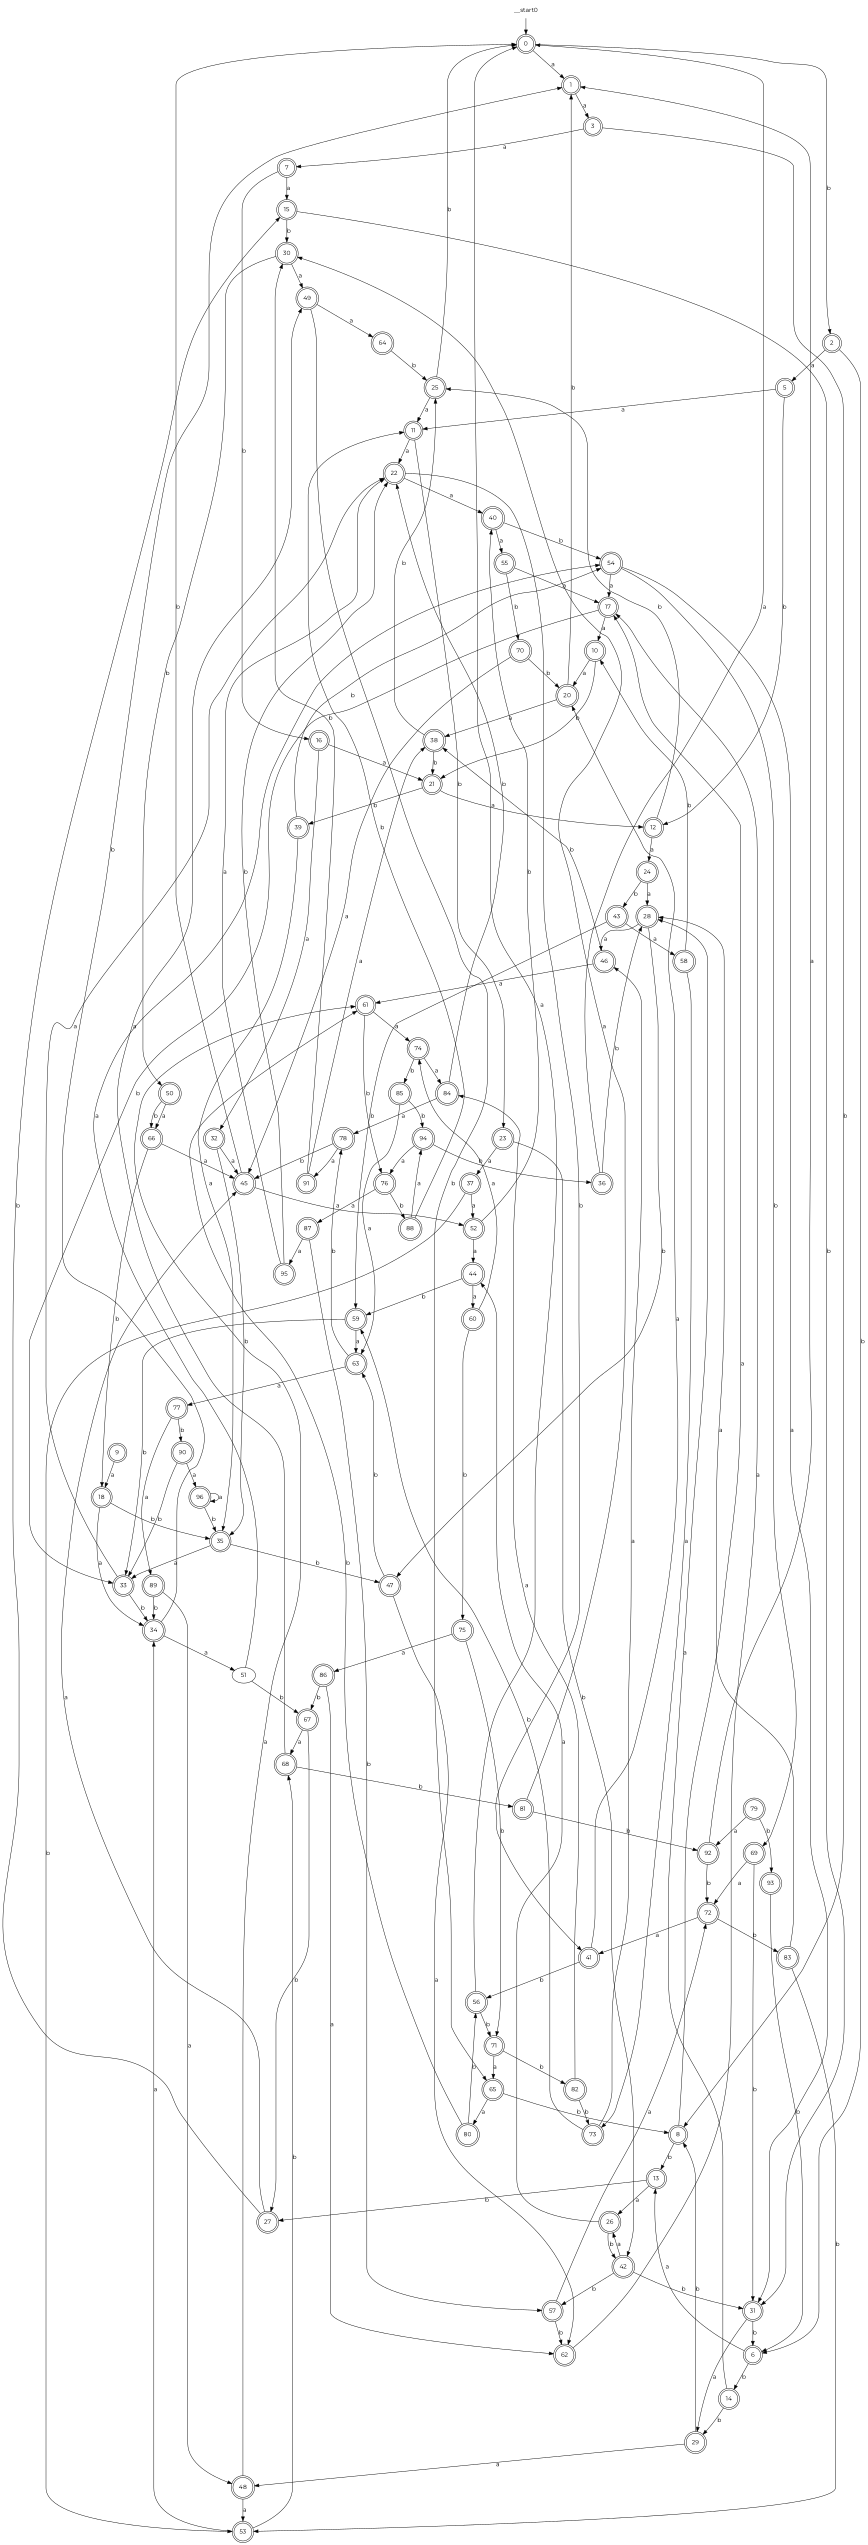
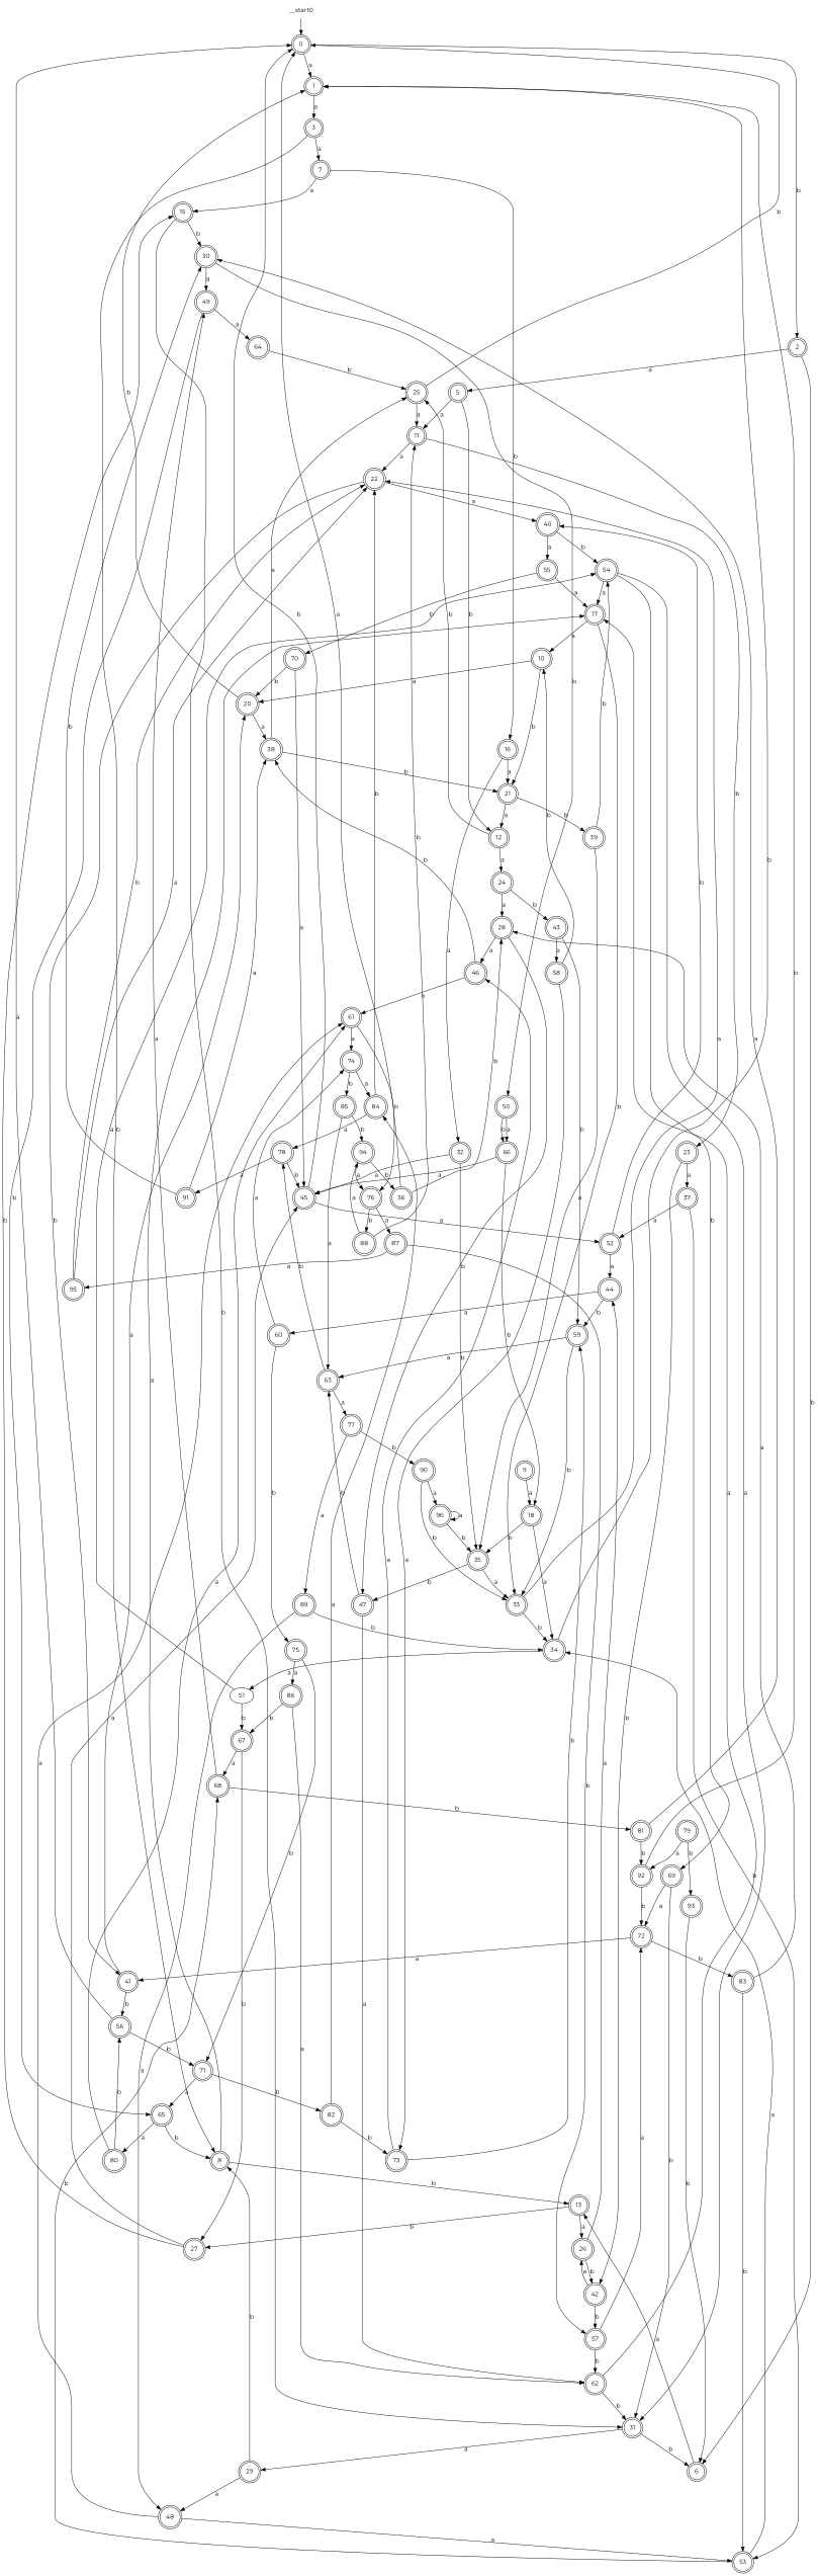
  digraph {
    fontname=Montserrat
    node [fontname=Montserrat shape=doublecircle]
    edge [fontname=Montserrat]
    __start0 [shape=none]
    0
    1
    2
    3
    5
    6
    7
    8
    11
    12
    13
-   14
    15
    16
    17
    9
    18
    10
    20
    21
    22
    23
    24
    25
    26
    27
    28
    29
    30
    31
    32
    33
    34
    35
    38
    39
    40
    41
    37
    42
    43
    44
    45
    46
    47
    48
    49
    50
    51 [shape=""]
    36
    52
    53
    54
    55
    56
    57
    58
    59
    60
    61
    62
    63
    64
    65
    66
    67
    68
    69
    70
    71
    72
    73
    74
    75
    76
    77
    78
    80
    81
    82
    83
    84
    85
    86
    87
    88
    89
    90
    91
    79
    92
    93
    94
    95
    96
    __start0 -> 0
    0 -> 1 [label=a]
    0 -> 2 [label=b]
    1 -> 3 [label=a]
    2 -> 5 [label=a]
    2 -> 6 [label=b]
    3 -> 7 [label=a]
    3 -> 8 [label=b]
    5 -> 11 [label=a]
    5 -> 12 [label=b]
    6 -> 13 [label=a]
-   6 -> 14 [label=b]
    7 -> 15 [label=a]
    7 -> 16 [label=b]
    8 -> 13 [label=b]
    8 -> 17 [label=a]
    11 -> 22 [label=a]
    11 -> 23 [label=b]
    12 -> 24 [label=a]
    12 -> 25 [label=b]
    13 -> 26 [label=a]
    13 -> 27 [label=b]
-   14 -> 28 [label=a]
-   14 -> 29 [label=b]
    15 -> 30 [label=b]
    15 -> 31 [label=b]
    16 -> 21 [label=a]
    16 -> 32 [label=a]
    17 -> 10 [label=a]
    17 -> 33 [label=b]
    9 -> 18 [label=a]
    18 -> 34 [label=a]
    18 -> 35 [label=b]
    10 -> 20 [label=a]
    10 -> 21 [label=b]
    20 -> 1 [label=b]
    20 -> 38 [label=a]
    21 -> 12 [label=a]
    21 -> 39 [label=b]
    22 -> 40 [label=a]
    22 -> 41 [label=b]
    23 -> 37 [label=a]
    23 -> 42 [label=b]
    24 -> 28 [label=a]
    24 -> 43 [label=b]
    25 -> 0 [label=b]
    25 -> 11 [label=a]
    26 -> 42 [label=b]
    26 -> 44 [label=a]
    27 -> 15 [label=b]
    27 -> 45 [label=a]
    28 -> 46 [label=a]
    28 -> 47 [label=b]
    29 -> 8 [label=b]
    29 -> 48 [label=a]
    30 -> 49 [label=a]
    30 -> 50 [label=b]
    31 -> 6 [label=b]
    31 -> 29 [label=a]
    32 -> 35 [label=b]
    32 -> 45 [label=a]
    33 -> 22 [label=a]
    33 -> 34 [label=b]
    34 -> 1 [label=b]
    34 -> 51 [label=a]
    35 -> 33 [label=a]
    35 -> 47 [label=b]
    38 -> 21 [label=b]
-   38 -> 25 [label=b]
+   38 -> 25 [label=a]
    39 -> 35 [label=a]
    39 -> 54 [label=b]
    40 -> 54 [label=b]
    40 -> 55 [label=a]
    41 -> 20 [label=a]
    41 -> 56 [label=b]
    37 -> 52 [label=a]
    37 -> 53 [label=b]
    42 -> 26 [label=a]
    42 -> 57 [label=b]
    43 -> 58 [label=a]
    43 -> 59 [label=b]
    44 -> 59 [label=b]
    44 -> 60 [label=a]
    45 -> 0 [label=b]
    45 -> 52 [label=a]
    46 -> 38 [label=b]
    46 -> 61 [label=a]
    47 -> 62 [label=a]
    47 -> 63 [label=b]
    48 -> 53 [label=a]
    48 -> 61 [label=a]
    49 -> 64 [label=a]
    49 -> 65 [label=b]
    50 -> 66 [label=a]
    50 -> 66 [label=b]
    51 -> 54 [label=a]
    51 -> 67 [label=b]
    36 -> 0 [label=a]
    36 -> 28 [label=b]
    52 -> 40 [label=b]
    52 -> 44 [label=a]
    53 -> 34 [label=a]
    53 -> 68 [label=b]
    54 -> 17 [label=a]
    54 -> 31 [label=a]
    54 -> 69 [label=b]
    55 -> 17 [label=a]
    55 -> 70 [label=b]
    56 -> 0 [label=a]
    56 -> 71 [label=b]
    57 -> 62 [label=b]
    57 -> 72 [label=a]
    58 -> 10 [label=b]
    58 -> 73 [label=a]
    59 -> 33 [label=b]
    59 -> 63 [label=a]
    60 -> 74 [label=a]
    60 -> 75 [label=b]
    61 -> 74 [label=a]
    61 -> 76 [label=b]
    62 -> 17 [label=a]
-   42 -> 31 [label=b]
+   62 -> 31 [label=b]
    63 -> 77 [label=a]
    63 -> 78 [label=b]
    64 -> 25 [label=b]
    65 -> 8 [label=b]
    65 -> 80 [label=a]
    66 -> 18 [label=b]
    66 -> 45 [label=a]
    67 -> 27 [label=b]
    67 -> 68 [label=a]
    68 -> 49 [label=a]
    68 -> 81 [label=b]
    69 -> 31 [label=b]
    69 -> 72 [label=a]
    70 -> 20 [label=b]
    70 -> 45 [label=a]
    71 -> 65 [label=a]
    71 -> 82 [label=b]
    72 -> 41 [label=a]
    72 -> 83 [label=b]
    73 -> 46 [label=a]
    73 -> 59 [label=b]
    74 -> 84 [label=a]
    74 -> 85 [label=b]
    75 -> 71 [label=b]
    75 -> 86 [label=a]
    76 -> 87 [label=a]
    76 -> 88 [label=b]
    77 -> 89 [label=a]
    77 -> 90 [label=b]
    78 -> 45 [label=b]
    78 -> 91 [label=a]
    80 -> 56 [label=b]
-   80 -> 61 [label=b]
+   80 -> 61 [label=a]
    81 -> 30 [label=a]
    81 -> 92 [label=b]
    82 -> 73 [label=b]
    82 -> 84 [label=a]
    83 -> 28 [label=a]
    83 -> 53 [label=b]
    84 -> 22 [label=b]
    84 -> 78 [label=a]
    85 -> 63 [label=a]
    85 -> 94 [label=b]
    86 -> 62 [label=a]
    86 -> 67 [label=b]
    87 -> 57 [label=b]
    87 -> 95 [label=a]
    88 -> 11 [label=b]
    88 -> 94 [label=a]
    89 -> 34 [label=b]
    89 -> 48 [label=a]
    90 -> 33 [label=b]
    90 -> 96 [label=a]
    91 -> 30 [label=b]
    91 -> 38 [label=a]
    79 -> 92 [label=a]
    79 -> 93 [label=b]
-   92 -> 1 [label=a]
+   92 -> 1 [label=b]
    92 -> 72 [label=b]
    93 -> 6 [label=b]
    94 -> 36 [label=b]
    94 -> 76 [label=a]
    95 -> 22 [label=a]
    95 -> 22 [label=b]
    96 -> 35 [label=b]
    96 -> 96 [label=a]
  }
